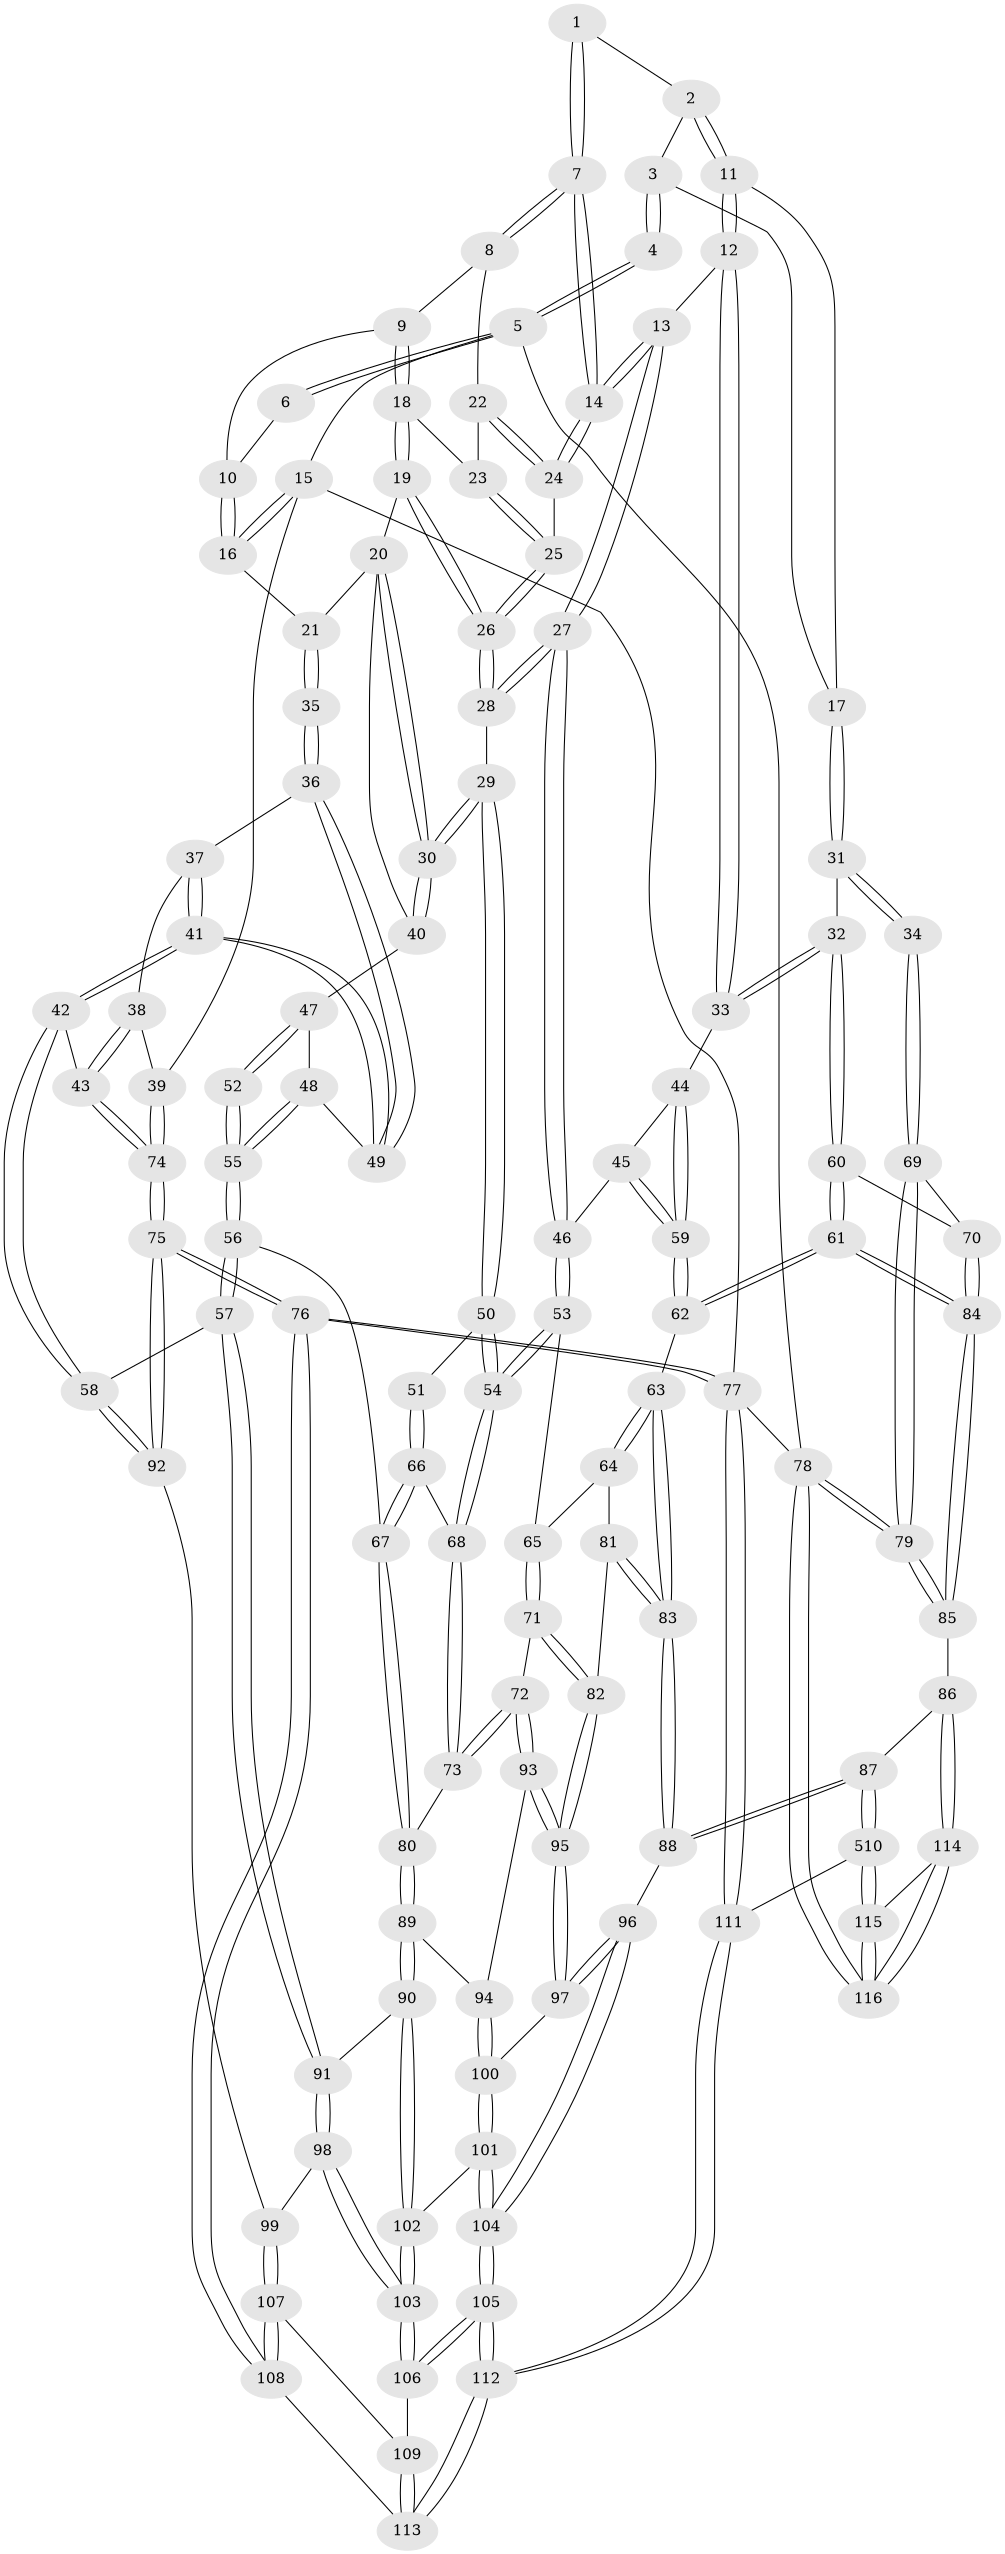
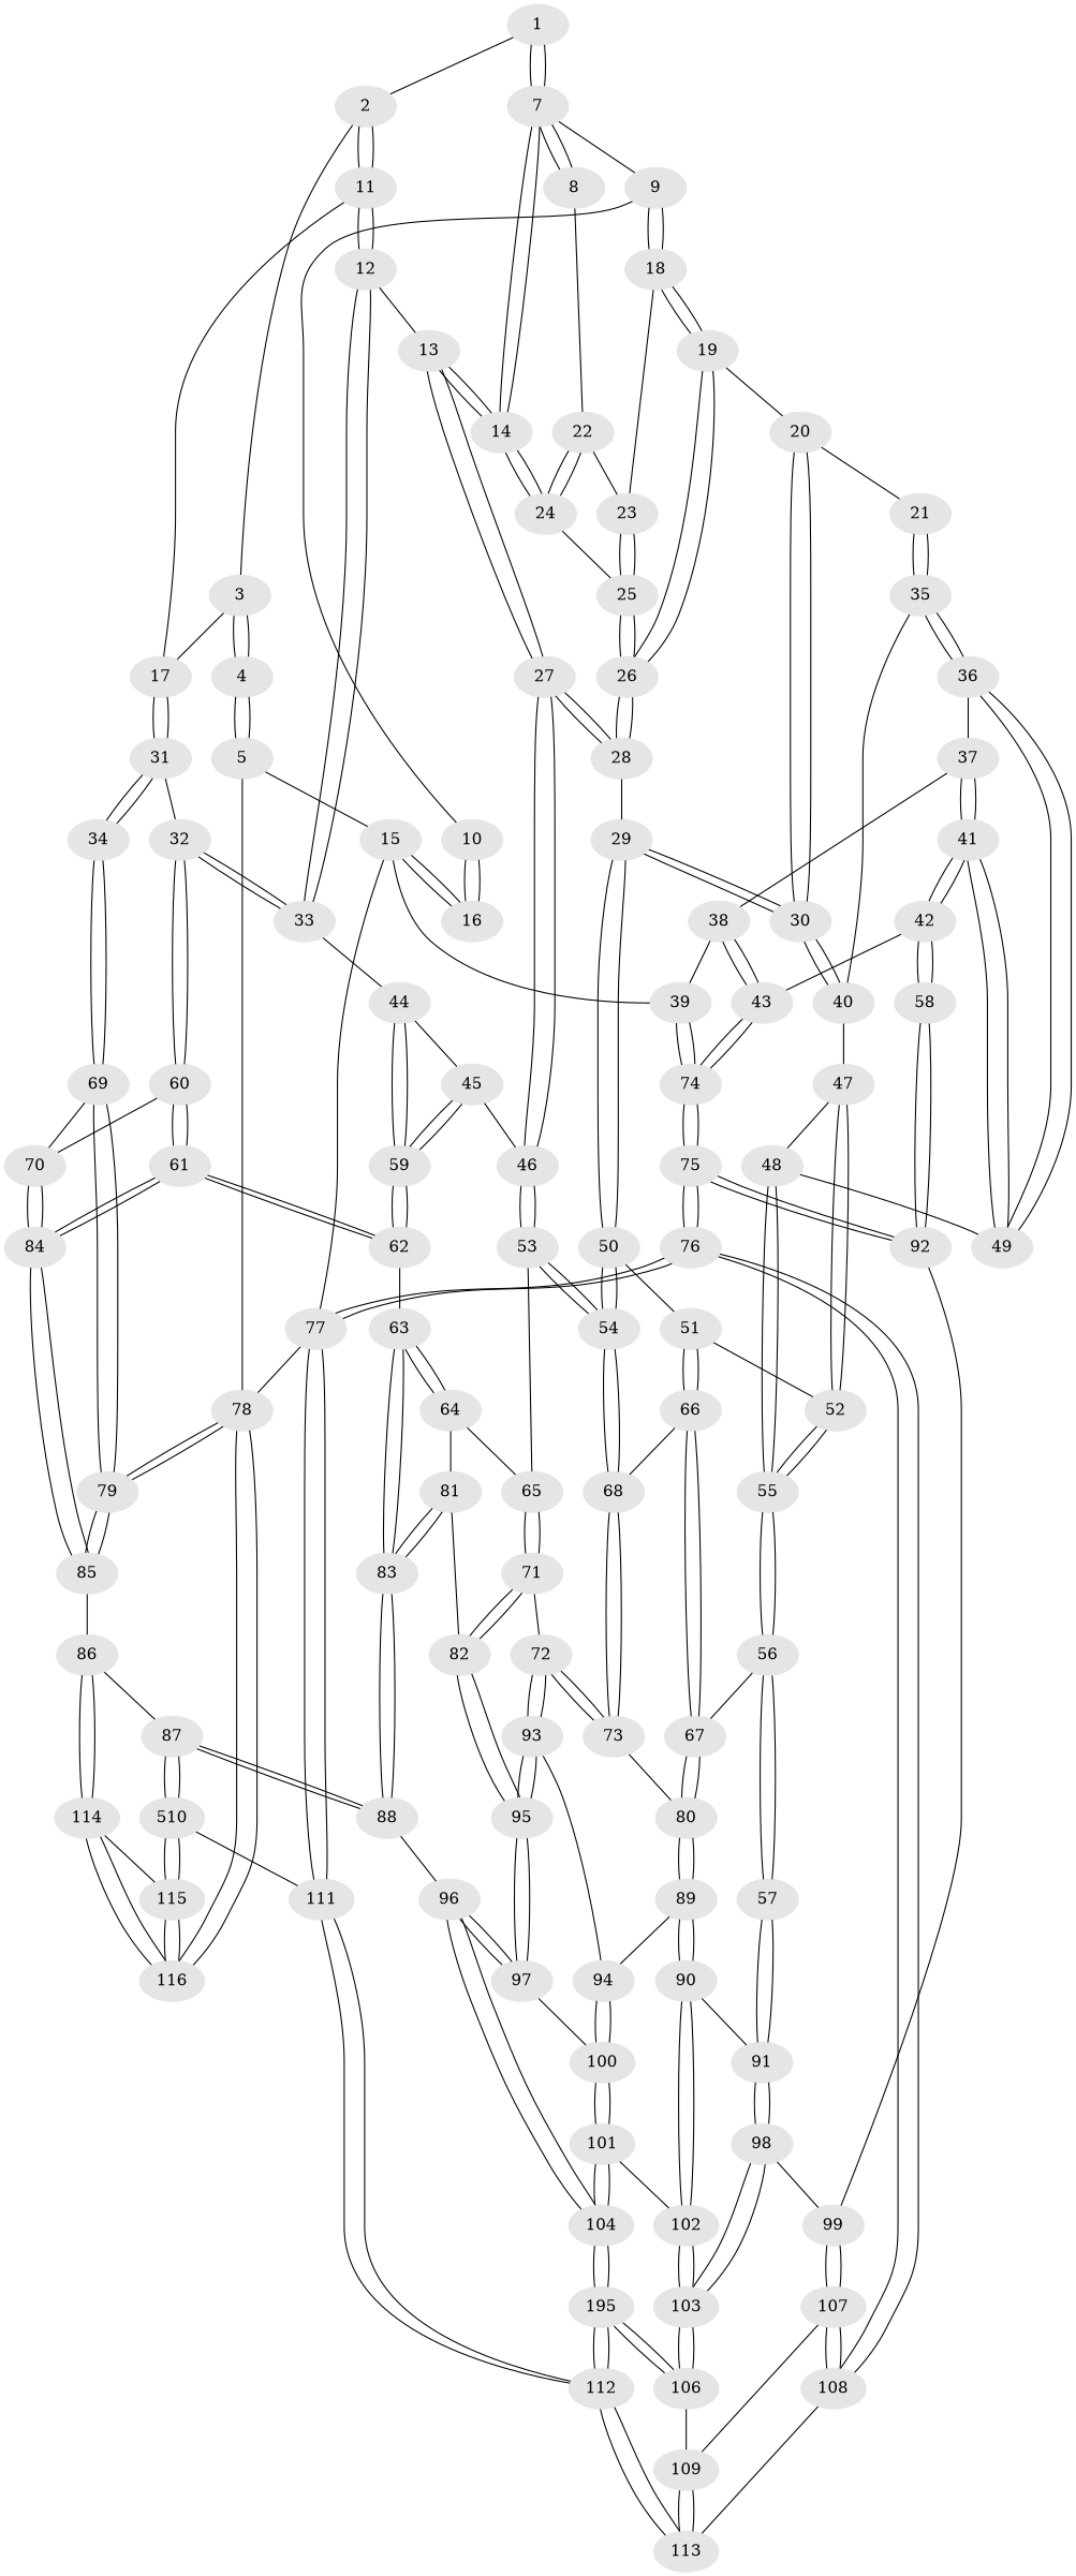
  graph {
    node [color=gray90 style=filled]
    1
    2
    7
    3
    11
    8
    14
    4
    17
    12
    5
    31
-   6
    15
    78
    34
    69
    10
    16
    39
    77
    79
    116
    9
    22
    24
    18
    23
    19
    21
    13
    33
    27
    44
    28
    46
    25
    74
    111
    35
    32
    20
    26
    30
    40
    36
    29
    53
    50
    51
    54
    47
    60
    61
    70
    45
    59
    37
    49
    38
    41
    43
    42
    75
    48
    52
    58
    92
    62
    65
    55
    56
    66
    68
    67
    71
    73
    57
    91
    80
    98
    99
    63
    84
    85
    64
    83
    81
    88
    82
    72
    89
    93
    95
    94
    76
    108
    113
    112
    86
    90
    97
    96
    87
    114
    n106 [label=510]
    115
    104
    102
    100
    103
    107
    101
-   105
+   105 [label=195]
    106
    109
    1 -- 2
    1 -- 7
    1 -- 7
    2 -- 3
    2 -- 11
    2 -- 11
    7 -- 8
    7 -- 8
    7 -- 14
    7 -- 14
    3 -- 4
    3 -- 4
    3 -- 17
    11 -- 17
    11 -- 12
    11 -- 12
-   8 -- 9
+   7 -- 9
    8 -- 22
    14 -- 24
    14 -- 24
    4 -- 5
    4 -- 5
    17 -- 31
    17 -- 31
    12 -- 13
    12 -- 33
    12 -- 33
-   5 -- 6
-   5 -- 6
    5 -- 15
    5 -- 78
    31 -- 34
    31 -- 34
    31 -- 32
-   6 -- 10
    15 -- 16
    15 -- 16
    15 -- 39
    15 -- 77
    78 -- 79
    78 -- 79
    78 -- 116
    78 -- 116
    34 -- 69
    34 -- 69
    69 -- 79
    69 -- 79
    69 -- 70
    10 -- 16
    10 -- 16
-   16 -- 21
    39 -- 74
    39 -- 74
    77 -- 78
    77 -- 111
    77 -- 111
    79 -- 85
    79 -- 85
    9 -- 10
    9 -- 18
    9 -- 18
    22 -- 24
    22 -- 24
    22 -- 23
    24 -- 25
    18 -- 23
    18 -- 19
    18 -- 19
    23 -- 25
    23 -- 25
    19 -- 20
    19 -- 26
    19 -- 26
    21 -- 35
    21 -- 35
    13 -- 14
    13 -- 14
    13 -- 27
    13 -- 27
    33 -- 44
    27 -- 28
    27 -- 28
    27 -- 46
    27 -- 46
    44 -- 45
    44 -- 59
    44 -- 59
    28 -- 29
    46 -- 53
    46 -- 53
    25 -- 26
    25 -- 26
    74 -- 75
    74 -- 75
    111 -- 112
    111 -- 112
-   20 -- 40
+   35 -- 40
    35 -- 36
    35 -- 36
    32 -- 33
    32 -- 33
    32 -- 60
    32 -- 60
    20 -- 21
    20 -- 30
    20 -- 30
    26 -- 28
    26 -- 28
    30 -- 40
    30 -- 40
    40 -- 47
    36 -- 37
    36 -- 49
    36 -- 49
    29 -- 30
    29 -- 30
    29 -- 50
    29 -- 50
    53 -- 54
    53 -- 54
    53 -- 65
    50 -- 51
    50 -- 54
    50 -- 54
+   51 -- 52
    51 -- 66
    51 -- 66
    54 -- 68
    54 -- 68
    47 -- 48
    47 -- 52
    47 -- 52
    60 -- 61
    60 -- 61
    60 -- 70
    61 -- 62
    61 -- 62
    61 -- 84
    61 -- 84
    70 -- 84
    70 -- 84
    45 -- 46
    45 -- 59
    45 -- 59
    59 -- 62
    59 -- 62
    37 -- 38
    37 -- 41
    37 -- 41
    38 -- 39
    38 -- 43
    38 -- 43
    41 -- 49
    41 -- 49
    41 -- 42
    41 -- 42
    43 -- 74
    43 -- 74
    42 -- 43
    42 -- 58
    42 -- 58
    75 -- 92
    75 -- 92
    75 -- 76
    75 -- 76
    48 -- 49
    48 -- 55
    48 -- 55
    52 -- 55
    52 -- 55
    58 -- 92
    58 -- 92
    92 -- 99
    62 -- 63
    65 -- 71
    65 -- 71
    55 -- 56
    55 -- 56
    56 -- 67
    56 -- 57
    56 -- 57
    66 -- 68
    66 -- 67
    66 -- 67
    68 -- 73
    68 -- 73
    67 -- 80
    67 -- 80
    71 -- 82
    71 -- 82
    71 -- 72
    73 -- 80
-   57 -- 58
    57 -- 91
    57 -- 91
    91 -- 98
    91 -- 98
    80 -- 89
    80 -- 89
    98 -- 99
    98 -- 103
    98 -- 103
    99 -- 107
    99 -- 107
    63 -- 64
    63 -- 64
    63 -- 83
    63 -- 83
    84 -- 85
    84 -- 85
    85 -- 86
    64 -- 65
    64 -- 81
    83 -- 88
    83 -- 88
    81 -- 83
    81 -- 83
    81 -- 82
    88 -- 96
    82 -- 95
    82 -- 95
    72 -- 73
    72 -- 73
    72 -- 93
    72 -- 93
    89 -- 94
    89 -- 90
    89 -- 90
    93 -- 95
    93 -- 95
    93 -- 94
    95 -- 97
    95 -- 97
    94 -- 100
    94 -- 100
    76 -- 77
    76 -- 77
    76 -- 108
    76 -- 108
    108 -- 113
    112 -- 113
    112 -- 113
    86 -- 87
    86 -- 114
    86 -- 114
    90 -- 91
    90 -- 102
    90 -- 102
    97 -- 100
    96 -- 97
    96 -- 97
    96 -- 104
    96 -- 104
    87 -- 88
    87 -- 88
    87 -- n106
    87 -- n106
    114 -- 116
    114 -- 116
    114 -- 115
    n106 -- 111
    n106 -- 115
    n106 -- 115
    115 -- 116
    115 -- 116
    104 -- 105
    104 -- 105
    102 -- 103
    102 -- 103
    100 -- 101
    100 -- 101
    103 -- 106
    103 -- 106
    107 -- 108
    107 -- 108
    107 -- 109
    101 -- 104
    101 -- 104
    101 -- 102
    105 -- 112
    105 -- 112
    105 -- 106
    105 -- 106
    106 -- 109
    109 -- 113
    109 -- 113
  }
